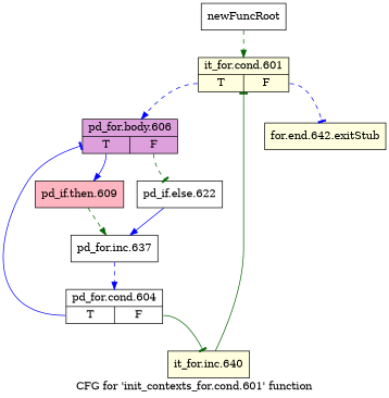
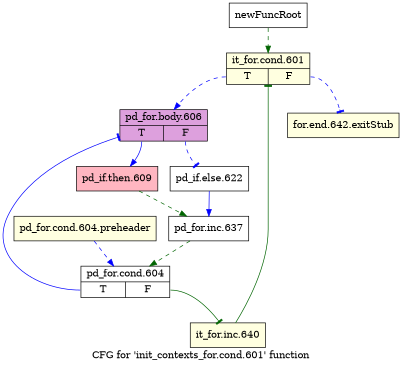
  digraph {
    label="CFG for 'init_contexts_for.cond.601' function"
    node [fillcolor=white shape=record style=filled]
    edge [arrowhead=normal color=darkgreen style=dashed]
    n1 [label="{newFuncRoot}"]
    n2 [fillcolor=lightyellow label="{it_for.cond.601|{<s0>T|<s1>F}}"]
    n3 [fillcolor=lightyellow label="{for.end.642.exitStub}"]
    n4 [fillcolor=plum label="{pd_for.body.606|{<s0>T|<s1>F}}"]
+   n5 [fillcolor=lightyellow label="{pd_for.cond.604.preheader}"]
    n6 [label="{pd_for.cond.604|{<s0>T|<s1>F}}"]
    n7 [fillcolor=lightyellow label="{it_for.inc.640}"]
    n8 [fillcolor=lightpink label="{pd_if.then.609}"]
    n9 [label="{pd_if.else.622}"]
    n10 [label="{pd_for.inc.637}"]
    n1 -> n2
    n2 -> n3 [arrowhead=tee color=blue tailport=s1]
    n2 -> n4 [color=blue tailport=s0]
    n4 -> n8 [color=blue style=solid tailport=s0]
-   n4 -> n9 [arrowhead=tee tailport=s1]
+   n4 -> n9 [arrowhead=tee color=blue tailport=s1]
+   n5 -> n6 [color=blue]
    n6 -> n4 [arrowhead=tee color=blue style=solid tailport=s0]
    n6 -> n7 [arrowhead=tee style=solid tailport=s1]
    n7 -> n2 [arrowhead=tee style=solid]
    n8 -> n10
    n9 -> n10 [color=blue style=solid]
-   n10 -> n6 [color=blue]
+   n10 -> n6
  }
